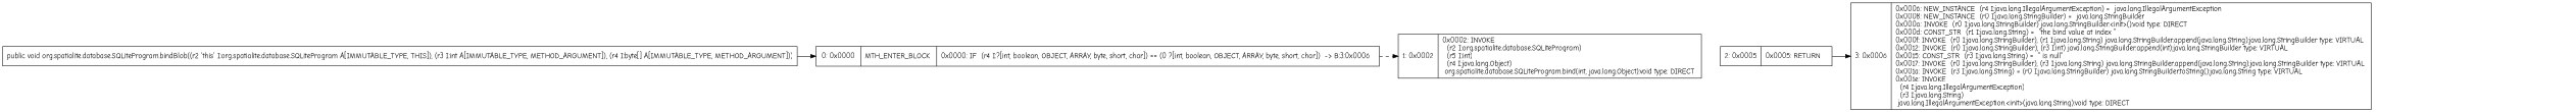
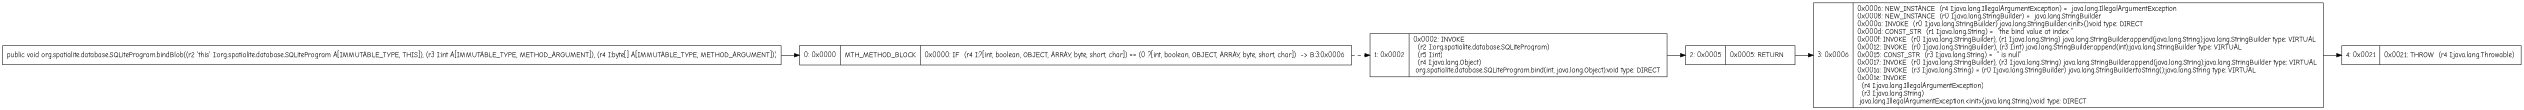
  digraph {
    fontname="Comic Neue"
    rankdir=LR
    node [fontname="Comic Neue" shape=record]
    edge [fontname="Comic Neue"]
-   n1 [label="{0\:\ 0x0000|MTH_ENTER_BLOCK\l|0x0000: IF  (r4 I:?[int, boolean, OBJECT, ARRAY, byte, short, char]) == (0 ?[int, boolean, OBJECT, ARRAY, byte, short, char])  \-\> B:3:0x0006 \l}"]
+   n1 [label="{0\:\ 0x0000|MTH_METHOD_BLOCK\l|0x0000: IF  (r4 I:?[int, boolean, OBJECT, ARRAY, byte, short, char]) == (0 ?[int, boolean, OBJECT, ARRAY, byte, short, char])  \-\> B:3:0x0006 \l}"]
    n2 [label="{1\:\ 0x0002|0x0002: INVOKE  \l  (r2 I:org.spatialite.database.SQLiteProgram)\l  (r5 I:int)\l  (r4 I:java.lang.Object)\l org.spatialite.database.SQLiteProgram.bind(int, java.lang.Object):void type: DIRECT \l}"]
    n3 [label="{2\:\ 0x0005|0x0005: RETURN   \l}"]
    n4 [label="{3\:\ 0x0006|0x0006: NEW_INSTANCE  (r4 I:java.lang.IllegalArgumentException) =  java.lang.IllegalArgumentException \l0x0008: NEW_INSTANCE  (r0 I:java.lang.StringBuilder) =  java.lang.StringBuilder \l0x000a: INVOKE  (r0 I:java.lang.StringBuilder) java.lang.StringBuilder.\<init\>():void type: DIRECT \l0x000d: CONST_STR  (r1 I:java.lang.String) =  \"the bind value at index \" \l0x000f: INVOKE  (r0 I:java.lang.StringBuilder), (r1 I:java.lang.String) java.lang.StringBuilder.append(java.lang.String):java.lang.StringBuilder type: VIRTUAL \l0x0012: INVOKE  (r0 I:java.lang.StringBuilder), (r3 I:int) java.lang.StringBuilder.append(int):java.lang.StringBuilder type: VIRTUAL \l0x0015: CONST_STR  (r3 I:java.lang.String) =  \" is null\" \l0x0017: INVOKE  (r0 I:java.lang.StringBuilder), (r3 I:java.lang.String) java.lang.StringBuilder.append(java.lang.String):java.lang.StringBuilder type: VIRTUAL \l0x001a: INVOKE  (r3 I:java.lang.String) = (r0 I:java.lang.StringBuilder) java.lang.StringBuilder.toString():java.lang.String type: VIRTUAL \l0x001e: INVOKE  \l  (r4 I:java.lang.IllegalArgumentException)\l  (r3 I:java.lang.String)\l java.lang.IllegalArgumentException.\<init\>(java.lang.String):void type: DIRECT \l}"]
+   n5 [label="{4\:\ 0x0021|0x0021: THROW  (r4 I:java.lang.Throwable) \l}"]
    n6 [label="{public void org.spatialite.database.SQLiteProgram.bindBlob((r2 'this' I:org.spatialite.database.SQLiteProgram A[IMMUTABLE_TYPE, THIS]), (r3 I:int A[IMMUTABLE_TYPE, METHOD_ARGUMENT]), (r4 I:byte[] A[IMMUTABLE_TYPE, METHOD_ARGUMENT])) }"]
    n1 -> n2 [style=dashed]
+   n2 -> n3
    n3 -> n4
+   n4 -> n5
    n6 -> n1
  }
